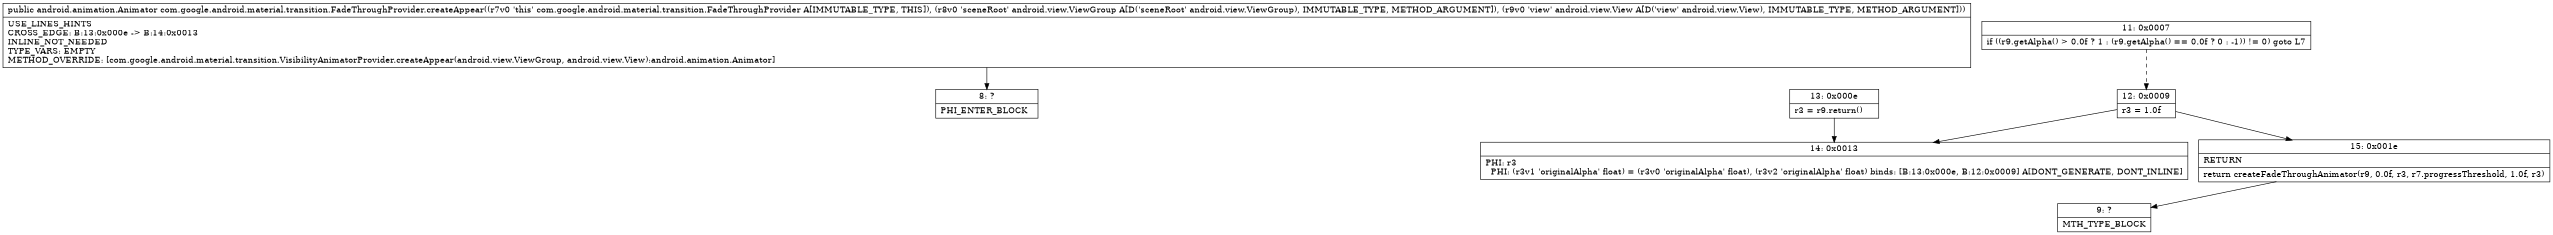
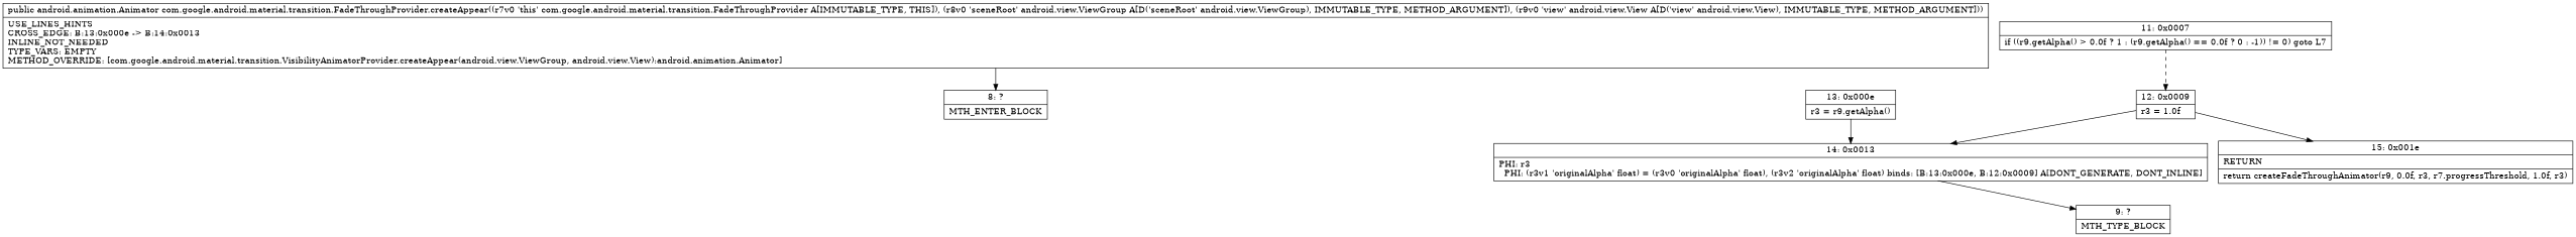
  digraph {
    node [shape=record]
-   n1 [label="{8\:\ ?|PHI_ENTER_BLOCK\l}"]
+   n1 [label="{8\:\ ?|MTH_ENTER_BLOCK\l}"]
    n2 [label="{11\:\ 0x0007|if ((r9.getAlpha() \> 0.0f ? 1 : (r9.getAlpha() == 0.0f ? 0 : \-1)) != 0) goto L7\l}"]
    n3 [label="{12\:\ 0x0009|r3 = 1.0f\l}"]
    n4 [label="{14\:\ 0x0013|PHI: r3 \l  PHI: (r3v1 'originalAlpha' float) = (r3v0 'originalAlpha' float), (r3v2 'originalAlpha' float) binds: [B:13:0x000e, B:12:0x0009] A[DONT_GENERATE, DONT_INLINE]\l}"]
    n5 [label="{15\:\ 0x001e|RETURN\l|return createFadeThroughAnimator(r9, 0.0f, r3, r7.progressThreshold, 1.0f, r3)\l}"]
-   n6 [label="{13\:\ 0x000e|r3 = r9.return()\l}"]
+   n6 [label="{13\:\ 0x000e|r3 = r9.getAlpha()\l}"]
    n7 [label="{9\:\ ?|MTH_TYPE_BLOCK\l}"]
    n8 [label="{public android.animation.Animator com.google.android.material.transition.FadeThroughProvider.createAppear((r7v0 'this' com.google.android.material.transition.FadeThroughProvider A[IMMUTABLE_TYPE, THIS]), (r8v0 'sceneRoot' android.view.ViewGroup A[D('sceneRoot' android.view.ViewGroup), IMMUTABLE_TYPE, METHOD_ARGUMENT]), (r9v0 'view' android.view.View A[D('view' android.view.View), IMMUTABLE_TYPE, METHOD_ARGUMENT]))  | USE_LINES_HINTS\lCROSS_EDGE: B:13:0x000e \-\> B:14:0x0013\lINLINE_NOT_NEEDED\lTYPE_VARS: EMPTY\lMETHOD_OVERRIDE: [com.google.android.material.transition.VisibilityAnimatorProvider.createAppear(android.view.ViewGroup, android.view.View):android.animation.Animator]\l}"]
    n2 -> n3 [style=dashed]
    n3 -> n4
    n3 -> n5
-   n5 -> n7
+   n4 -> n7
    n6 -> n4
    n8 -> n1
  }
